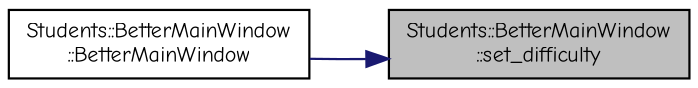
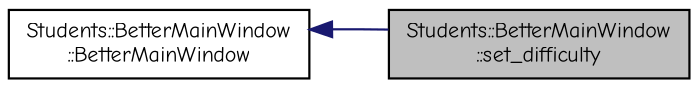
  digraph {
    rankdir=RL
    fontname="Comic Neue"
    node [color=black fontname="Comic Neue" fontsize=10 shape=record style=filled]
    n1 [fillcolor=grey75 fontcolor=black height=0.2 label="Students::BetterMainWindow\l::set_difficulty" width=0.4]
    n2 [fillcolor=white height=0.2 label="Students::BetterMainWindow\l::BetterMainWindow" width=0.4]
-   n1 -> n2 [color=midnightblue dir=back fontname="Comic Neue" fontsize=10 labelfontname=Helvetica labelfontsize=10 style=solid]
+   n2 -> n1 [color=midnightblue dir=back fontname="Comic Neue" fontsize=10 labelfontname=Helvetica labelfontsize=10 style=solid]
  }
